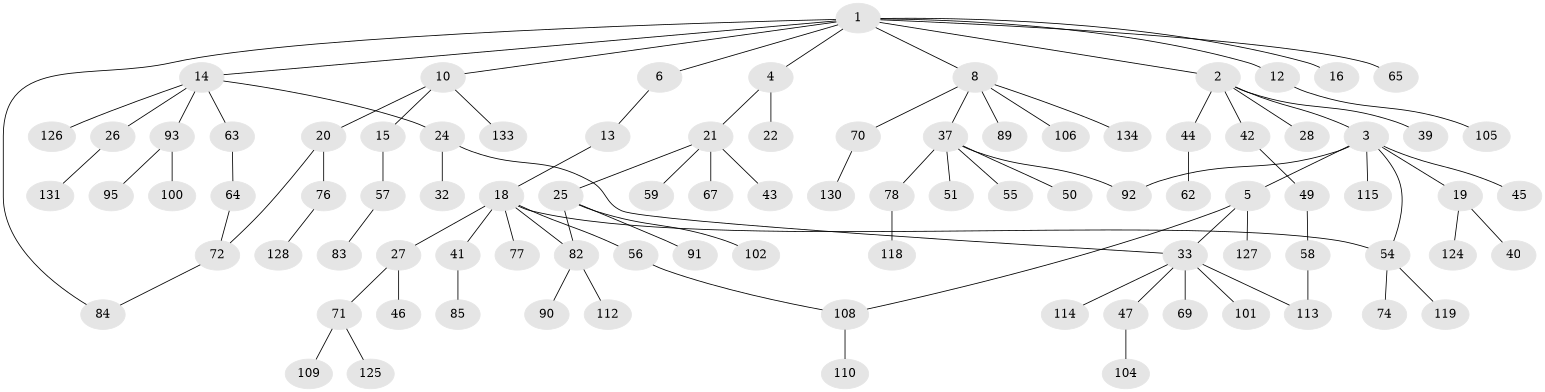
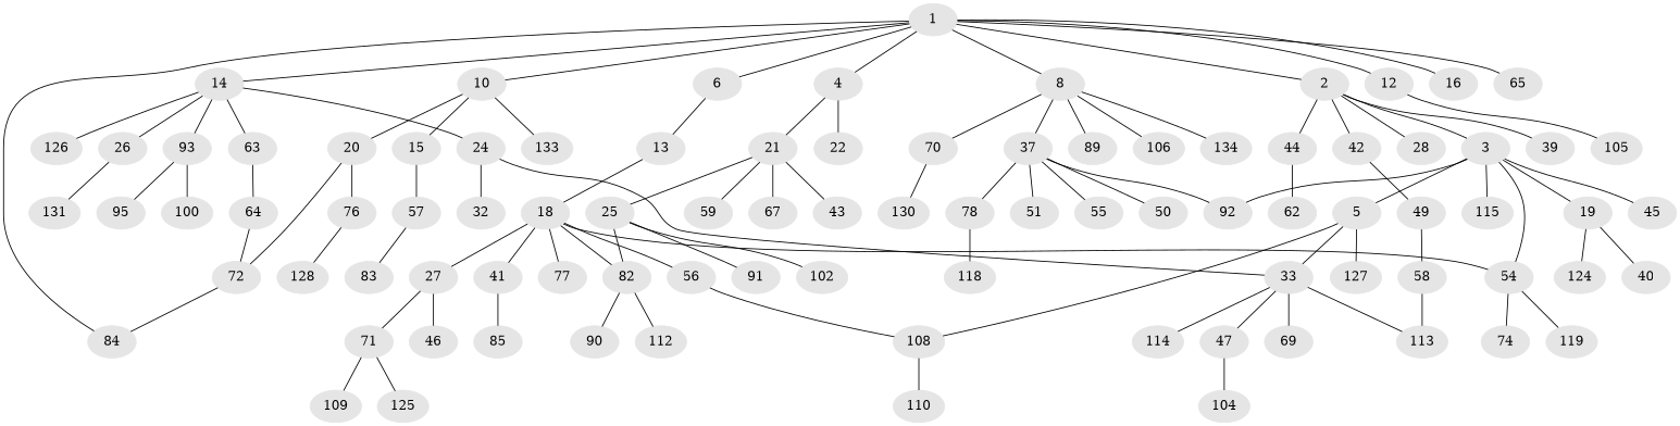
  graph {
    node [color=gray90 style=filled]
    1 [super="+9"]
    2 [super="+17"]
    4 [super="+11"]
    6 [super="+61"]
    8 [super="+36"]
    10 [super="+23"]
    12
    14 [super="+86"]
    16
    65
    84
    3 [super="+53"]
    28
    39 [super="+77"]
    42
    44 [super="+121"]
    21 [super="+52"]
    22 [super="+98"]
    13
    37 [super="+48"]
    70 [super="+107"]
    89 [super="+103"]
    106 [super="+132"]
    134
    15 [super="+35"]
    20 [super="+66"]
    133
    105
    24
    26 [super="+31"]
    63
    93 [super="+122"]
    126
    5 [super="+7"]
    19 [super="+34"]
    45
    54 [super="+81"]
    92 [super="+111"]
    115
    49 [super="+88"]
    62
    33 [super="+38"]
    108
    127
    40
    124
    74
    119
    25 [super="+80"]
    43 [super="+120"]
    59
    67
    47 [super="+99"]
    69
-   101
    113
    114
    110
    18 [super="+29"]
    50 [super="+73"]
    51
    55
    78 [super="+117"]
    130
    57
    72 [super="+79"]
    76
    27 [super="+30"]
    41
    56
    n71 [label=77]
    82 [super="+96"]
    32 [super="+60"]
    131
    64 [super="+68"]
    95
    100
    83
    46
    71 [super="+116"]
    85
    90
    112 [super="+123"]
    128
    91
    102
    109
    125
    104
    118 [super="+129"]
    58 [super="+87"]
    1 -- 2
    1 -- 4
    1 -- 6
    1 -- 8
    1 -- 10
    1 -- 12
    1 -- 14
    1 -- 16
    1 -- 65
    1 -- 84
    2 -- 3
    2 -- 28
    2 -- 39
    2 -- 42
    2 -- 44
    4 -- 21
    4 -- 22
    6 -- 13
    8 -- 37
    8 -- 70
    8 -- 89
    8 -- 106
    8 -- 134
    10 -- 15
    10 -- 20
    10 -- 133
    12 -- 105
    14 -- 24
    14 -- 26
    14 -- 63
    14 -- 93
    14 -- 126
    3 -- 5
    3 -- 19
    3 -- 45
    3 -- 54
    3 -- 92
    3 -- 115
    42 -- 49
    44 -- 62
    21 -- 25
    21 -- 43
    21 -- 59
    21 -- 67
    13 -- 18
    37 -- 92
    37 -- 50
    37 -- 51
    37 -- 55
    37 -- 78
    70 -- 130
    15 -- 57
    20 -- 72
    20 -- 76
    24 -- 33
    24 -- 32
    26 -- 131
    63 -- 64
    93 -- 95
    93 -- 100
    5 -- 33
    5 -- 108
    5 -- 127
    19 -- 40
    19 -- 124
    54 -- 74
    54 -- 119
    49 -- 58
    33 -- 47
    33 -- 69
-   33 -- 101
    33 -- 113
    33 -- 114
    108 -- 110
    25 -- 82
    25 -- 91
    25 -- 102
    47 -- 104
    18 -- 54
    18 -- 27
    18 -- 41
    18 -- 56
    18 -- n71
    18 -- 82
    78 -- 118
    57 -- 83
    72 -- 84
    76 -- 128
    27 -- 46
    27 -- 71
    41 -- 85
    56 -- 108
    82 -- 90
    82 -- 112
    64 -- 72
    71 -- 109
    71 -- 125
    58 -- 113
  }
